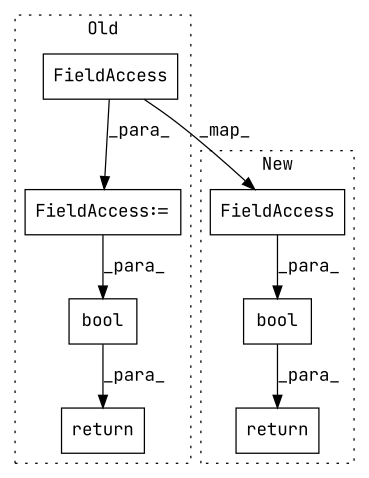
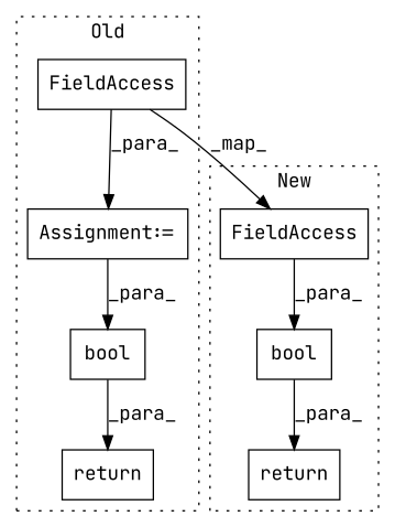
  digraph {
    fontname="JetBrains Mono"
    node [a=32 l="5,1" shape=box fontname="JetBrains Mono"]
    edge [fontname="JetBrains Mono"]
    n1 [label=bool s="1630,1646"]
    n2 [a=41 l=7 label=return s=1623]
-   n3 [a=7 l=1 label="FieldAccess:=" s=1584]
+   n3 [a=7 l=1 label="Assignment:=" s=1584]
    n4 [a=22 l=32 label=FieldAccess s=1585]
    n5 [a=41 l=7 label=return s=1656]
    n6 [label=bool s="1663,1700"]
    n7 [a=22 l=32 label=FieldAccess s=1668]
    subgraph cluster_1 {
      label=Old
      style=dotted
      n1
      n2
      n3
      n4
    }
    subgraph cluster_2 {
      label=New
      style=dotted
      n5
      n6
      n7
    }
    n1 -> n2 [label=_para_]
    n3 -> n1 [label=_para_]
    n4 -> n3 [label=_para_]
    n4 -> n7 [label=_map_]
    n6 -> n5 [label=_para_]
    n7 -> n6 [label=_para_]
  }
